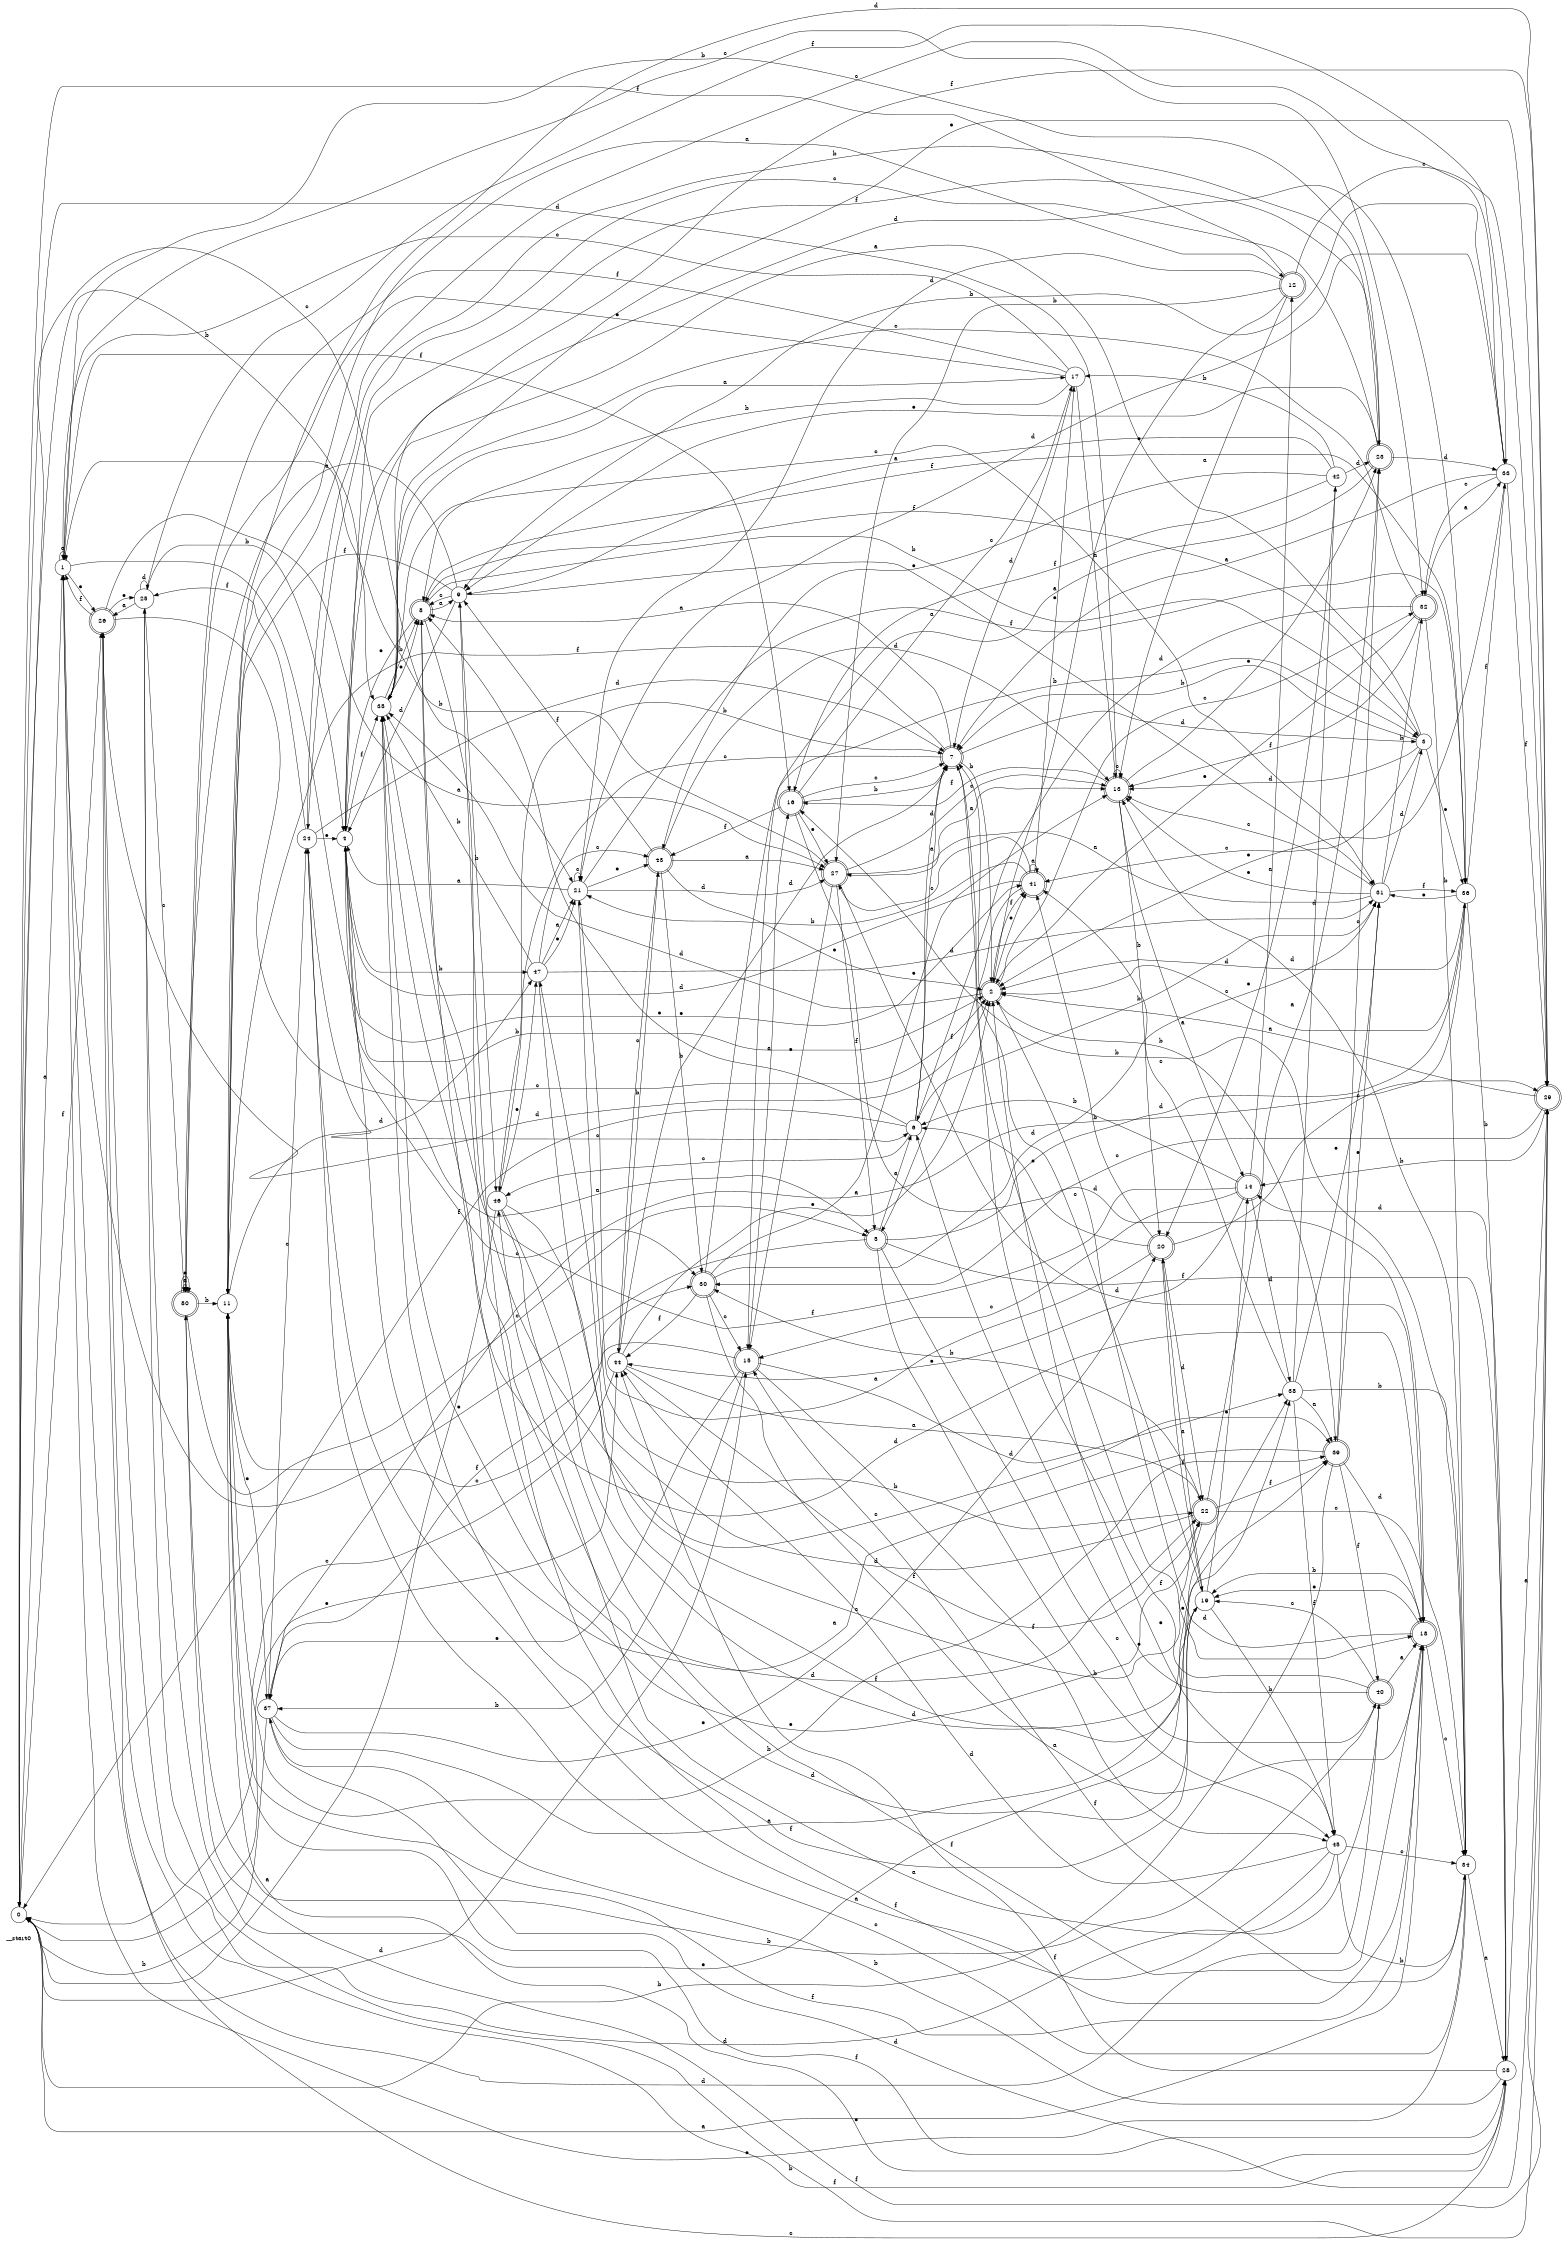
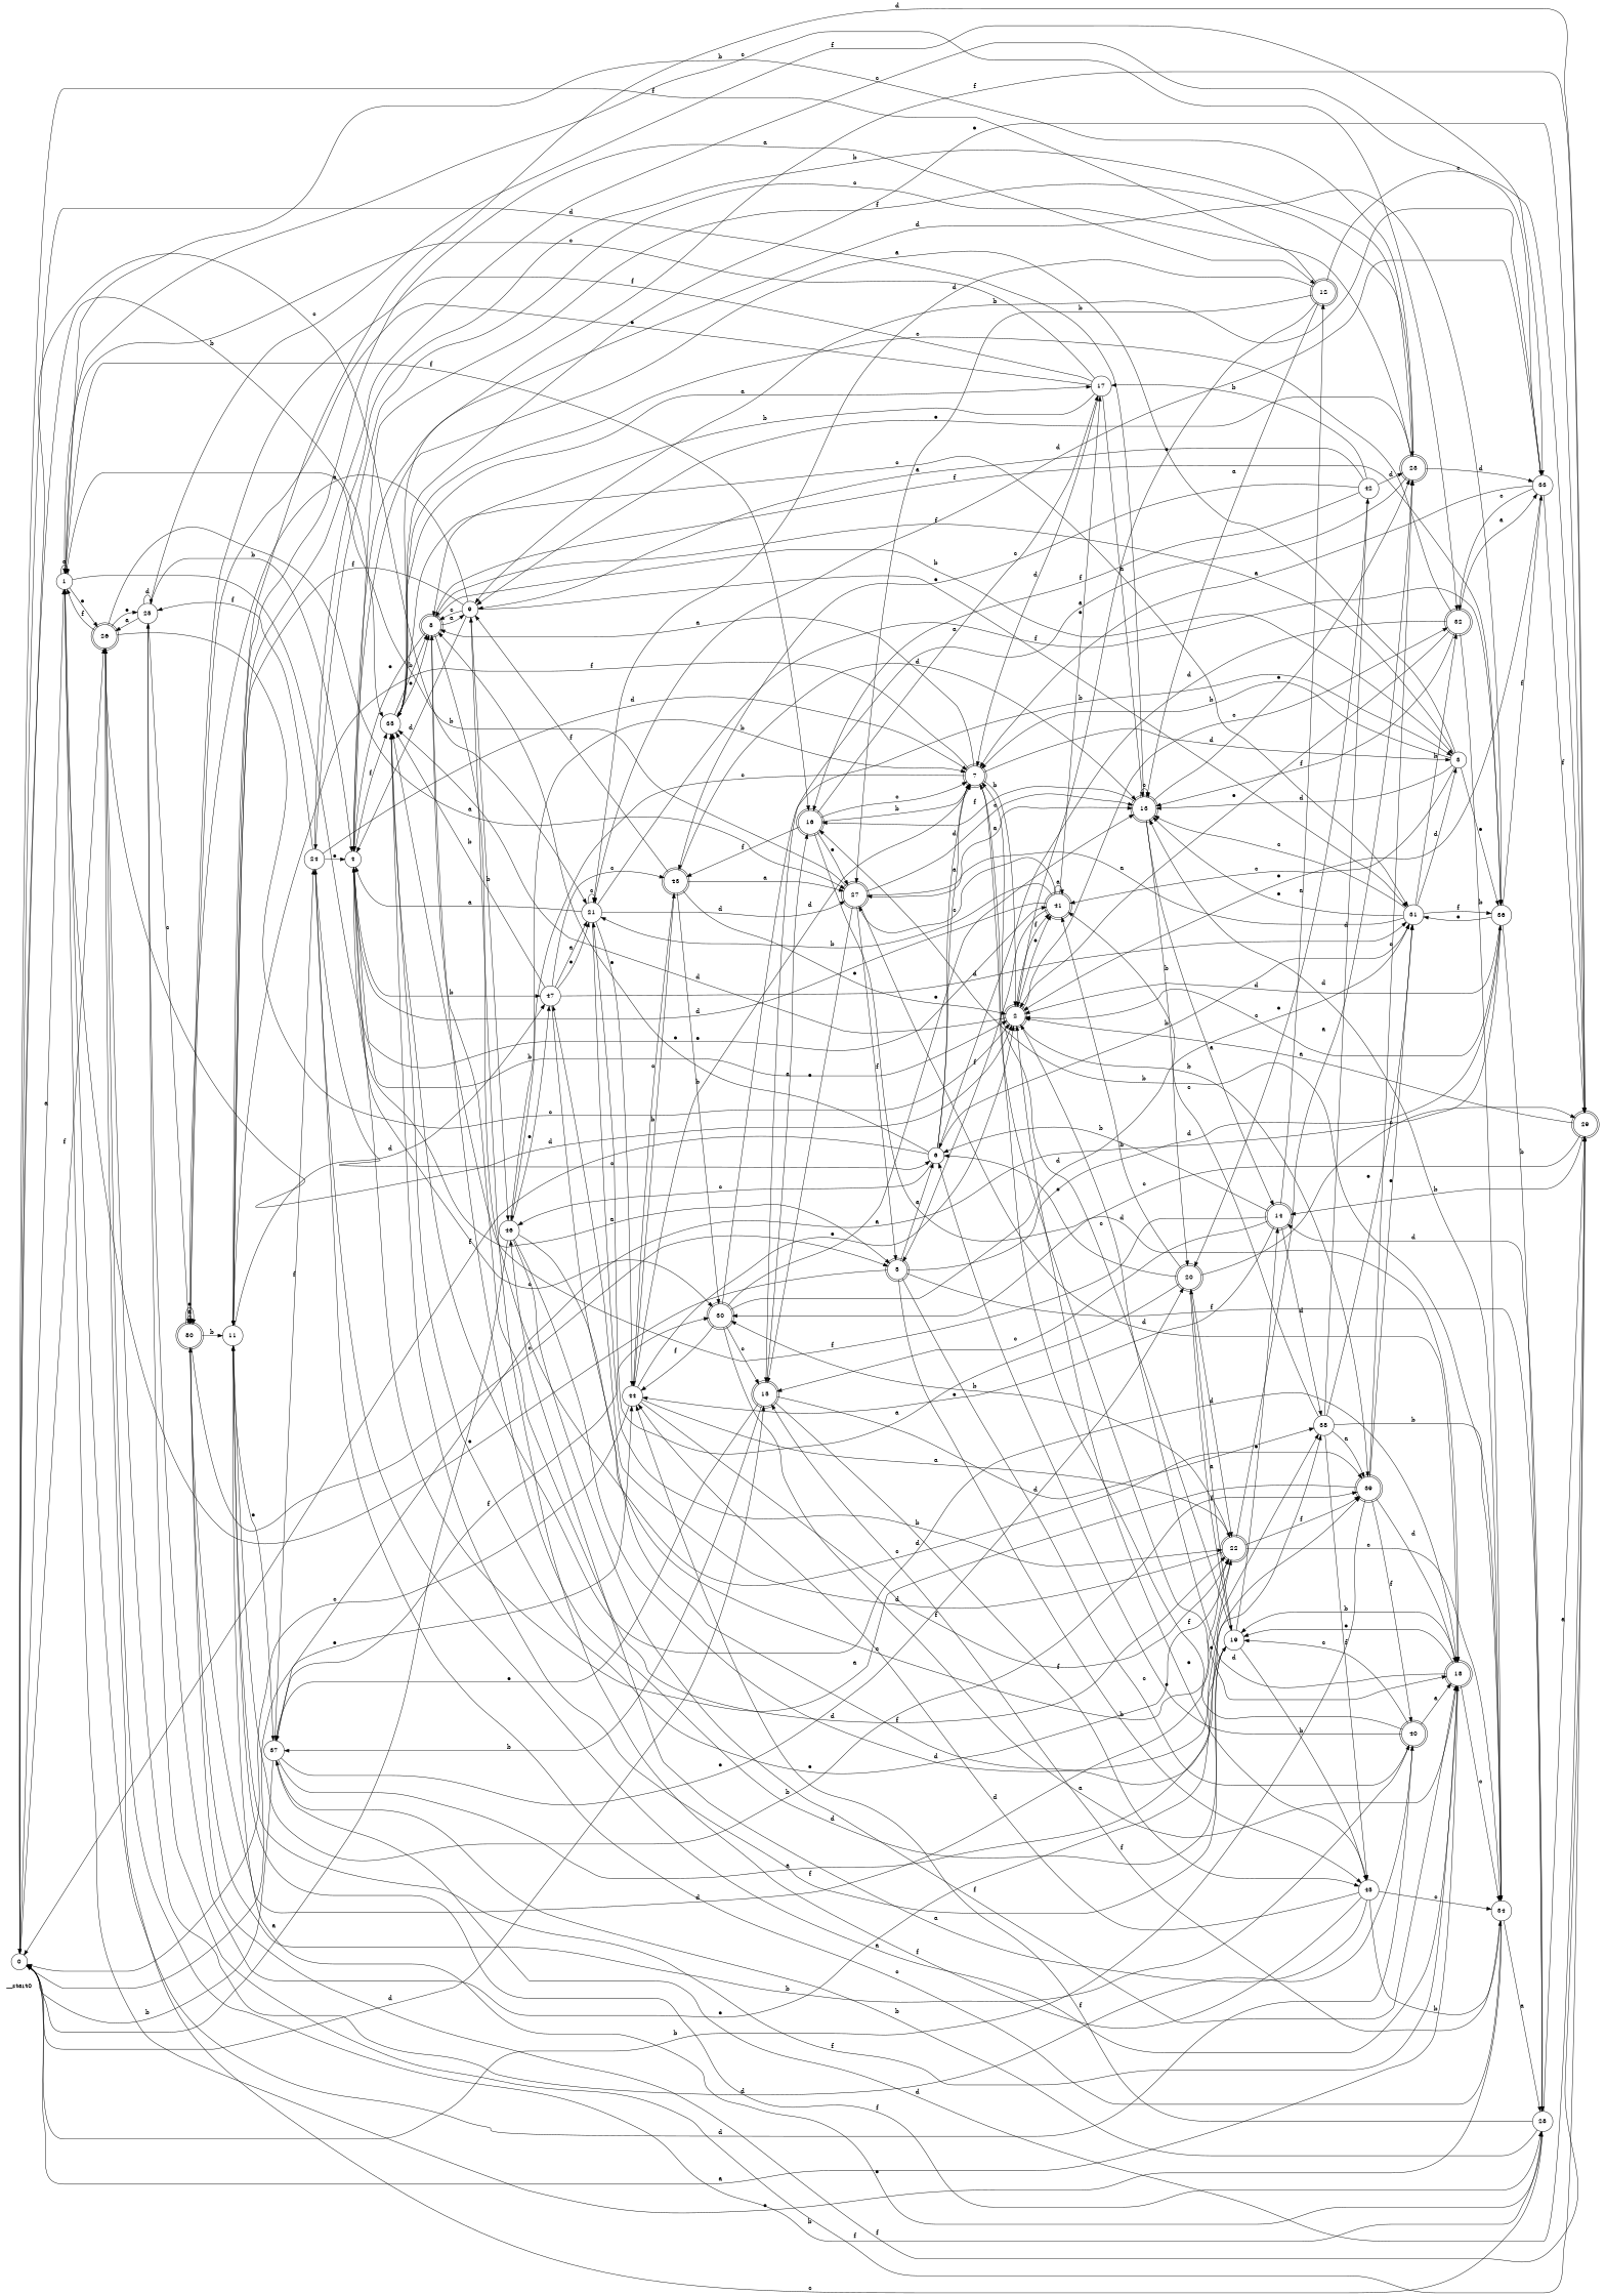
  digraph {
    rankdir=LR
    node [shape=circle color=black fillcolor=white style=filled]
    __start0 [shape=none color="" fillcolor="" style=""]
    n2 [label=0]
    n3 [label=1]
    n4 [label=15 shape=doublecircle style="rounded,filled"]
    n5 [label=21]
    n6 [label=26 shape=doublecircle style="rounded,filled"]
    n7 [label=35]
    n8 [label=44]
    n9 [label=2 shape=doublecircle style="rounded,filled"]
    n10 [label=16 shape=doublecircle style="rounded,filled"]
    n11 [label=32 shape=doublecircle style="rounded,filled"]
    n12 [label=40 shape=doublecircle style="rounded,filled"]
    n13 [label=45]
    n14 [label=11]
    n15 [label=37]
    n16 [label=38]
    n17 [label=4]
    n18 [label=36]
    n19 [label=22 shape=doublecircle style="rounded,filled"]
    n20 [label=27 shape=doublecircle style="rounded,filled"]
    n21 [label=28]
    n22 [label=25]
    n23 [label=8 shape=doublecircle style="rounded,filled"]
    n24 [label=31]
    n25 [label=18 shape=doublecircle style="rounded,filled"]
    n26 [label=29 shape=doublecircle style="rounded,filled"]
    n27 [label=17]
    n28 [label=7 shape=doublecircle style="rounded,filled"]
    n29 [label=43 shape=doublecircle style="rounded,filled"]
    n30 [label=39 shape=doublecircle style="rounded,filled"]
    n31 [label=41 shape=doublecircle style="rounded,filled"]
    n32 [label=13 shape=doublecircle style="rounded,filled"]
    n33 [label=6]
    n34 [label=33]
    n35 [label=34]
    n36 [label=80 shape=doublecircle style="rounded,filled"]
    n37 [label=19]
    n38 [label=3]
    n39 [label=23 shape=doublecircle style="rounded,filled"]
    n40 [label=5 shape=doublecircle style="rounded,filled"]
    n41 [label=30 shape=doublecircle style="rounded,filled"]
    n42 [label=47]
    n43 [label=46]
    n44 [label=9]
    n45 [label=14 shape=doublecircle style="rounded,filled"]
    n46 [label=20 shape=doublecircle style="rounded,filled"]
    n47 [label=12 shape=doublecircle style="rounded,filled"]
    n48 [label=24]
    n49 [label=42]
    n2 -> n3 [label=a]
    n2 -> n4 [label=d]
    n2 -> n5 [label=c]
    n2 -> n6 [label=f]
    n2 -> n7 [label=b]
    n2 -> n8 [label=e]
    n3 -> n3 [label=a]
    n3 -> n6 [label=e]
    n3 -> n9 [label=b]
    n3 -> n10 [label=f]
    n3 -> n11 [label=c]
    n3 -> n12 [label=d]
    n4 -> n10 [label=a]
    n4 -> n13 [label=f]
-   n4 -> n14 [label=c]
    n4 -> n15 [label=b]
    n4 -> n15 [label=e]
    n4 -> n16 [label=d]
    n5 -> n5 [label=c]
-   n5 -> n29 [label=e]
+   n5 -> n8 [label=e]
    n5 -> n17 [label=a]
    n5 -> n18 [label=f]
    n5 -> n19 [label=b]
    n5 -> n20 [label=d]
    n6 -> n3 [label=f]
    n6 -> n9 [label=c]
    n6 -> n9 [label=d]
    n6 -> n20 [label=a]
    n6 -> n21 [label=b]
    n6 -> n22 [label=e]
    n7 -> n23 [label=b]
    n7 -> n23 [label=e]
    n7 -> n24 [label=c]
-   n25 -> n7 [label=d]
+   n7 -> n25 [label=d]
    n7 -> n26 [label=f]
    n7 -> n27 [label=a]
    n8 -> n2 [label=c]
    n8 -> n9 [label=e]
    n8 -> n19 [label=a]
    n8 -> n19 [label=f]
    n8 -> n28 [label=d]
    n8 -> n29 [label=b]
    n9 -> n7 [label=d]
    n9 -> n11 [label=c]
    n9 -> n30 [label=b]
    n9 -> n31 [label=e]
    n9 -> n31 [label=f]
    n10 -> n20 [label=e]
    n10 -> n25 [label=d]
    n10 -> n27 [label=a]
    n10 -> n28 [label=b]
    n10 -> n28 [label=c]
    n10 -> n29 [label=f]
    n11 -> n7 [label=c]
    n11 -> n9 [label=e]
    n11 -> n32 [label=f]
    n11 -> n33 [label=d]
    n11 -> n34 [label=a]
    n11 -> n35 [label=b]
    n12 -> n6 [label=d]
    n12 -> n25 [label=a]
    n12 -> n28 [label=f]
    n12 -> n33 [label=e]
    n12 -> n36 [label=b]
    n12 -> n37 [label=c]
    n13 -> n8 [label=d]
    n13 -> n9 [label=e]
    n13 -> n35 [label=b]
    n13 -> n35 [label=c]
    n13 -> n43 [label=a]
    n13 -> n44 [label=f]
    n14 -> n15 [label=e]
    n14 -> n21 [label=f]
    n14 -> n30 [label=b]
    n14 -> n34 [label=c]
    n14 -> n42 [label=d]
    n14 -> n47 [label=a]
    n15 -> n2 [label=b]
    n15 -> n16 [label=a]
    n15 -> n26 [label=d]
    n15 -> n41 [label=f]
    n15 -> n46 [label=e]
-   n15 -> n48 [label=c]
+   n15 -> n48 [label=f]
    n16 -> n13 [label=f]
    n16 -> n24 [label=e]
    n16 -> n30 [label=a]
    n16 -> n31 [label=c]
    n16 -> n35 [label=b]
    n16 -> n49 [label=d]
    n17 -> n7 [label=f]
    n17 -> n18 [label=d]
    n17 -> n31 [label=e]
    n17 -> n40 [label=a]
    n17 -> n41 [label=c]
    n17 -> n42 [label=b]
    n18 -> n9 [label=c]
    n18 -> n9 [label=d]
    n18 -> n15 [label=a]
    n18 -> n21 [label=b]
    n18 -> n24 [label=e]
    n18 -> n34 [label=f]
    n19 -> n7 [label=e]
    n19 -> n30 [label=f]
    n19 -> n35 [label=c]
    n19 -> n39 [label=a]
    n19 -> n41 [label=b]
    n19 -> n42 [label=d]
    n20 -> n3 [label=b]
    n20 -> n4 [label=e]
    n20 -> n25 [label=d]
    n20 -> n32 [label=a]
    n20 -> n32 [label=c]
    n20 -> n40 [label=f]
    n21 -> n6 [label=c]
    n21 -> n8 [label=f]
    n21 -> n14 [label=e]
    n21 -> n15 [label=b]
    n21 -> n26 [label=a]
    n21 -> n45 [label=d]
    n22 -> n6 [label=a]
    n22 -> n16 [label=e]
    n22 -> n17 [label=b]
    n22 -> n22 [label=d]
    n22 -> n34 [label=f]
    n22 -> n36 [label=c]
    n23 -> n17 [label=e]
    n23 -> n18 [label=f]
    n23 -> n19 [label=d]
    n23 -> n30 [label=c]
    n23 -> n38 [label=b]
    n23 -> n44 [label=a]
    n24 -> n11 [label=b]
    n24 -> n18 [label=f]
    n24 -> n20 [label=a]
    n24 -> n32 [label=c]
    n24 -> n32 [label=e]
    n24 -> n38 [label=d]
    n25 -> n2 [label=a]
    n25 -> n9 [label=d]
    n25 -> n14 [label=f]
    n25 -> n35 [label=c]
    n25 -> n37 [label=b]
    n25 -> n37 [label=e]
    n26 -> n7 [label=e]
    n26 -> n9 [label=a]
    n26 -> n14 [label=d]
    n26 -> n22 [label=f]
    n26 -> n41 [label=c]
    n26 -> n45 [label=b]
    n27 -> n3 [label=c]
    n27 -> n23 [label=b]
    n27 -> n28 [label=d]
    n27 -> n32 [label=a]
    n27 -> n36 [label=e]
    n27 -> n36 [label=f]
    n28 -> n9 [label=b]
    n28 -> n14 [label=f]
    n28 -> n23 [label=a]
    n28 -> n25 [label=e]
    n28 -> n38 [label=d]
    n28 -> n43 [label=c]
    n29 -> n8 [label=c]
    n29 -> n9 [label=e]
    n29 -> n20 [label=a]
    n29 -> n32 [label=d]
    n29 -> n41 [label=b]
    n29 -> n44 [label=f]
    n30 -> n2 [label=b]
    n30 -> n12 [label=f]
    n30 -> n17 [label=a]
    n30 -> n24 [label=e]
    n30 -> n25 [label=d]
    n30 -> n39 [label=c]
    n31 -> n5 [label=b]
    n31 -> n17 [label=d]
    n31 -> n20 [label=c]
    n31 -> n27 [label=e]
    n31 -> n31 [label=a]
    n31 -> n40 [label=f]
    n32 -> n2 [label=d]
    n32 -> n10 [label=f]
    n32 -> n32 [label=c]
    n32 -> n39 [label=e]
    n32 -> n45 [label=a]
    n32 -> n46 [label=b]
    n33 -> n2 [label=f]
    n33 -> n23 [label=e]
    n33 -> n24 [label=b]
    n33 -> n28 [label=a]
    n33 -> n28 [label=d]
    n33 -> n43 [label=c]
    n34 -> n5 [label=d]
    n34 -> n9 [label=e]
    n34 -> n11 [label=c]
    n34 -> n26 [label=f]
    n34 -> n28 [label=a]
    n34 -> n44 [label=b]
    n35 -> n3 [label=e]
    n35 -> n4 [label=f]
    n35 -> n10 [label=b]
    n35 -> n21 [label=a]
    n35 -> n32 [label=d]
    n35 -> n48 [label=c]
    n36 -> n14 [label=b]
+   n36 -> n19 [label=d]
    n36 -> n26 [label=f]
    n36 -> n36 [label=a]
    n36 -> n36 [label=e]
    n36 -> n40 [label=c]
    n37 -> n7 [label=f]
    n37 -> n13 [label=b]
    n37 -> n23 [label=d]
    n37 -> n28 [label=c]
    n37 -> n45 [label=e]
    n37 -> n46 [label=a]
    n38 -> n17 [label=a]
    n38 -> n18 [label=e]
    n38 -> n23 [label=f]
    n38 -> n28 [label=b]
    n38 -> n31 [label=c]
    n38 -> n32 [label=d]
    n39 -> n3 [label=b]
    n39 -> n4 [label=a]
    n39 -> n17 [label=f]
    n39 -> n34 [label=d]
    n39 -> n44 [label=e]
    n39 -> n48 [label=c]
    n40 -> n3 [label=e]
    n40 -> n12 [label=c]
    n40 -> n13 [label=b]
    n40 -> n18 [label=d]
    n40 -> n21 [label=f]
    n40 -> n33 [label=a]
    n41 -> n4 [label=c]
    n41 -> n8 [label=f]
    n41 -> n24 [label=d]
    n41 -> n25 [label=a]
    n41 -> n32 [label=e]
    n41 -> n38 [label=b]
    n42 -> n5 [label=a]
    n42 -> n5 [label=e]
    n42 -> n7 [label=b]
    n42 -> n24 [label=d]
    n42 -> n29 [label=c]
    n42 -> n37 [label=f]
    n43 -> n2 [label=a]
    n43 -> n19 [label=c]
    n43 -> n25 [label=f]
    n43 -> n28 [label=b]
    n43 -> n30 [label=d]
    n43 -> n42 [label=e]
    n44 -> n14 [label=f]
    n44 -> n17 [label=d]
    n44 -> n23 [label=c]
    n44 -> n24 [label=e]
    n44 -> n36 [label=a]
    n44 -> n43 [label=b]
    n45 -> n4 [label=c]
    n45 -> n7 [label=f]
    n45 -> n8 [label=e]
    n45 -> n16 [label=d]
    n45 -> n33 [label=b]
    n45 -> n47 [label=a]
    n46 -> n5 [label=a]
    n46 -> n19 [label=d]
    n46 -> n26 [label=c]
    n46 -> n31 [label=b]
    n46 -> n33 [label=e]
    n46 -> n37 [label=f]
    n47 -> n2 [label=f]
    n47 -> n5 [label=d]
    n47 -> n9 [label=e]
    n47 -> n20 [label=b]
    n47 -> n26 [label=c]
    n47 -> n32 [label=a]
    n48 -> n17 [label=e]
    n48 -> n22 [label=f]
    n48 -> n25 [label=a]
    n48 -> n28 [label=d]
    n48 -> n33 [label=c]
    n48 -> n39 [label=b]
    n49 -> n10 [label=f]
    n49 -> n27 [label=b]
    n49 -> n29 [label=c]
    n49 -> n39 [label=d]
    n49 -> n44 [label=a]
    n49 -> n46 [label=e]
  }
